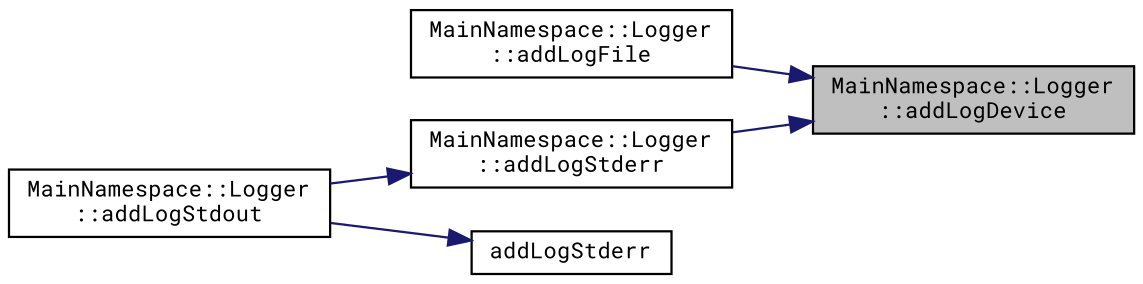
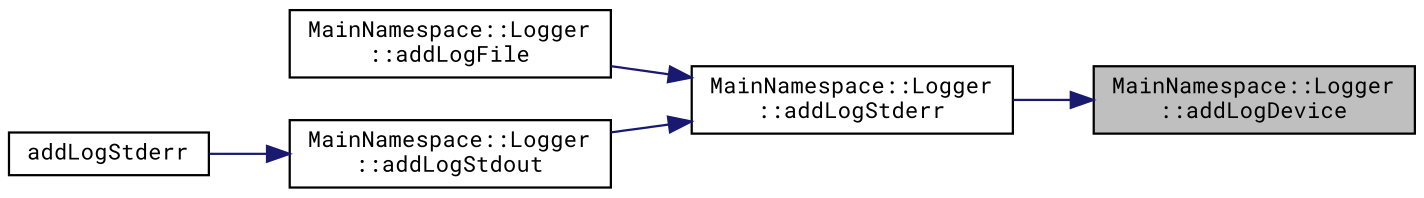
  digraph {
    fontname="Roboto Mono"
    rankdir=RL
    node [color=black fillcolor=white fontname="Roboto Mono" fontsize=10 shape=record style=filled]
    edge [color=midnightblue dir=back fontname="Roboto Mono" fontsize=10 labelfontname=Helvetica labelfontsize=10 style=solid]
    n1 [fillcolor=grey75 fontcolor=black height=0.2 label="MainNamespace::Logger\l::addLogDevice" width=0.4]
    n2 [height=0.2 label="MainNamespace::Logger\l::addLogFile" width=0.4]
    n3 [height=0.2 label="MainNamespace::Logger\l::addLogStderr" width=0.4]
    n4 [height=0.2 label="MainNamespace::Logger\l::addLogStdout" width=0.4]
    n5 [height=0.2 label=addLogStderr width=0.4]
-   n1 -> n2
+   n3 -> n2
    n1 -> n3
    n3 -> n4
-   n5 -> n4
+   n4 -> n5
  }
